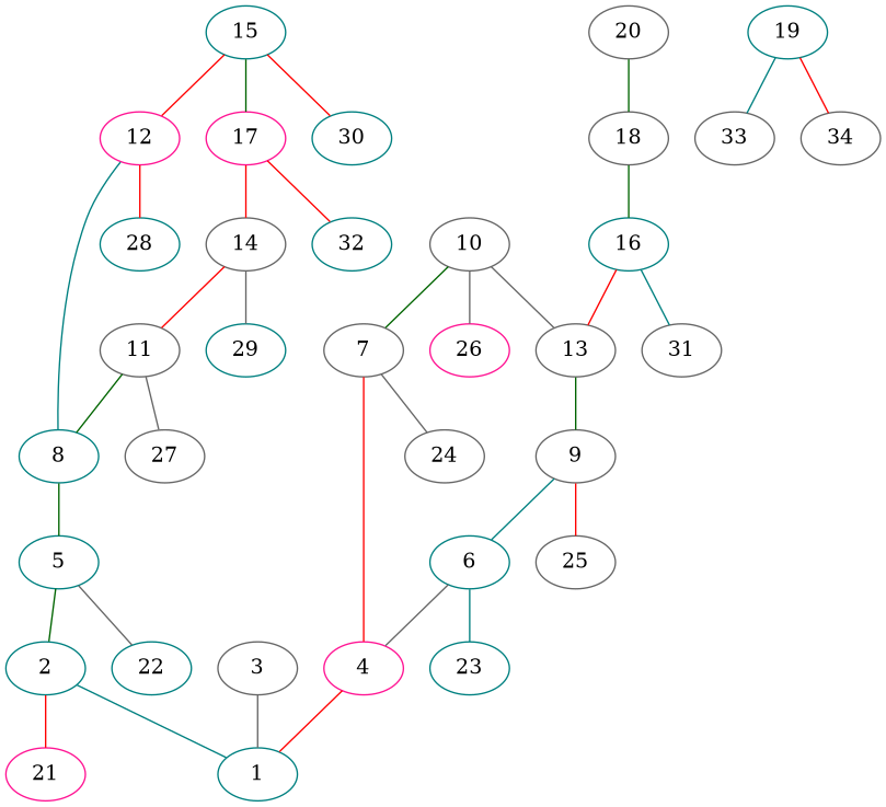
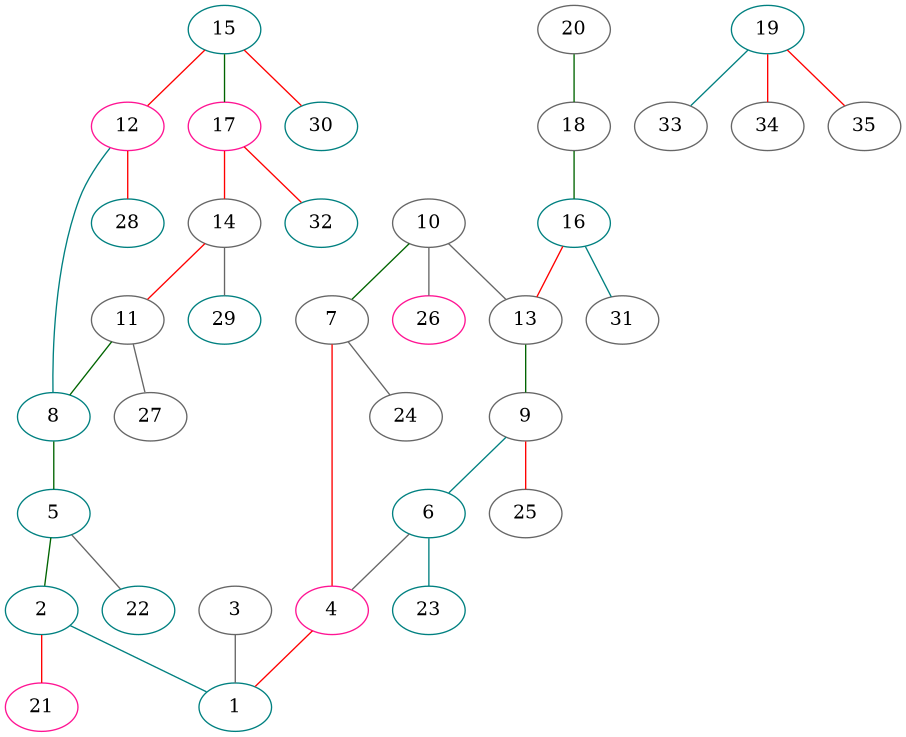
  graph {
    node [chem=C color=gray40]
    edge [color=red valence=1]
    1 [color=teal]
    2 [color=teal]
    21 [chem=H color=deeppink]
    3 [chem=O]
    4 [color=deeppink]
    5 [color=teal]
    22 [chem=H color=teal]
    6 [color=teal]
    23 [chem=H color=teal]
    7
    24 [chem=H]
    8 [color=teal]
    9
    25 [chem=H]
    10
    13
    26 [chem=H color=deeppink]
    11
    27 [chem=H]
    12 [color=deeppink]
    28 [chem=H color=teal]
    14
    29 [chem=H color=teal]
    15 [color=teal]
    17 [color=deeppink]
    30 [chem=H color=teal]
    32 [chem=H color=teal]
    16 [chem=N color=teal]
    31 [chem=H]
    18
    19 [color=teal]
    33 [chem=H]
    34 [chem=H]
+   35 [chem=H]
    20 [chem=O]
    2 -- 1 [color=teal]
    2 -- 21
    3 -- 1 [color=gray40 valence=2]
    4 -- 1
    5 -- 2 [color=darkgreen valence=2]
    5 -- 22 [color=gray40]
    6 -- 4 [color=gray40 valence=2]
    6 -- 23 [color=teal]
    7 -- 4
    7 -- 24 [color=gray40]
    8 -- 5 [color=darkgreen]
    9 -- 6 [color=teal]
    9 -- 25
    10 -- 7 [color=darkgreen valence=2]
    10 -- 13 [color=gray40]
    10 -- 26 [color=gray40]
    13 -- 9 [color=darkgreen valence=2]
    11 -- 8 [color=darkgreen valence=2]
    11 -- 27 [color=gray40]
    12 -- 8 [color=teal]
    12 -- 28
    14 -- 11
    14 -- 29 [color=gray40]
    15 -- 12 [valence=2]
    15 -- 17 [color=darkgreen]
    15 -- 30
    17 -- 14 [valence=2]
    17 -- 32
    16 -- 13
    16 -- 31 [color=teal]
    18 -- 16 [color=darkgreen]
    19 -- 33 [color=teal]
    19 -- 34
+   19 -- 35
    20 -- 18 [color=darkgreen valence=2]
  }
